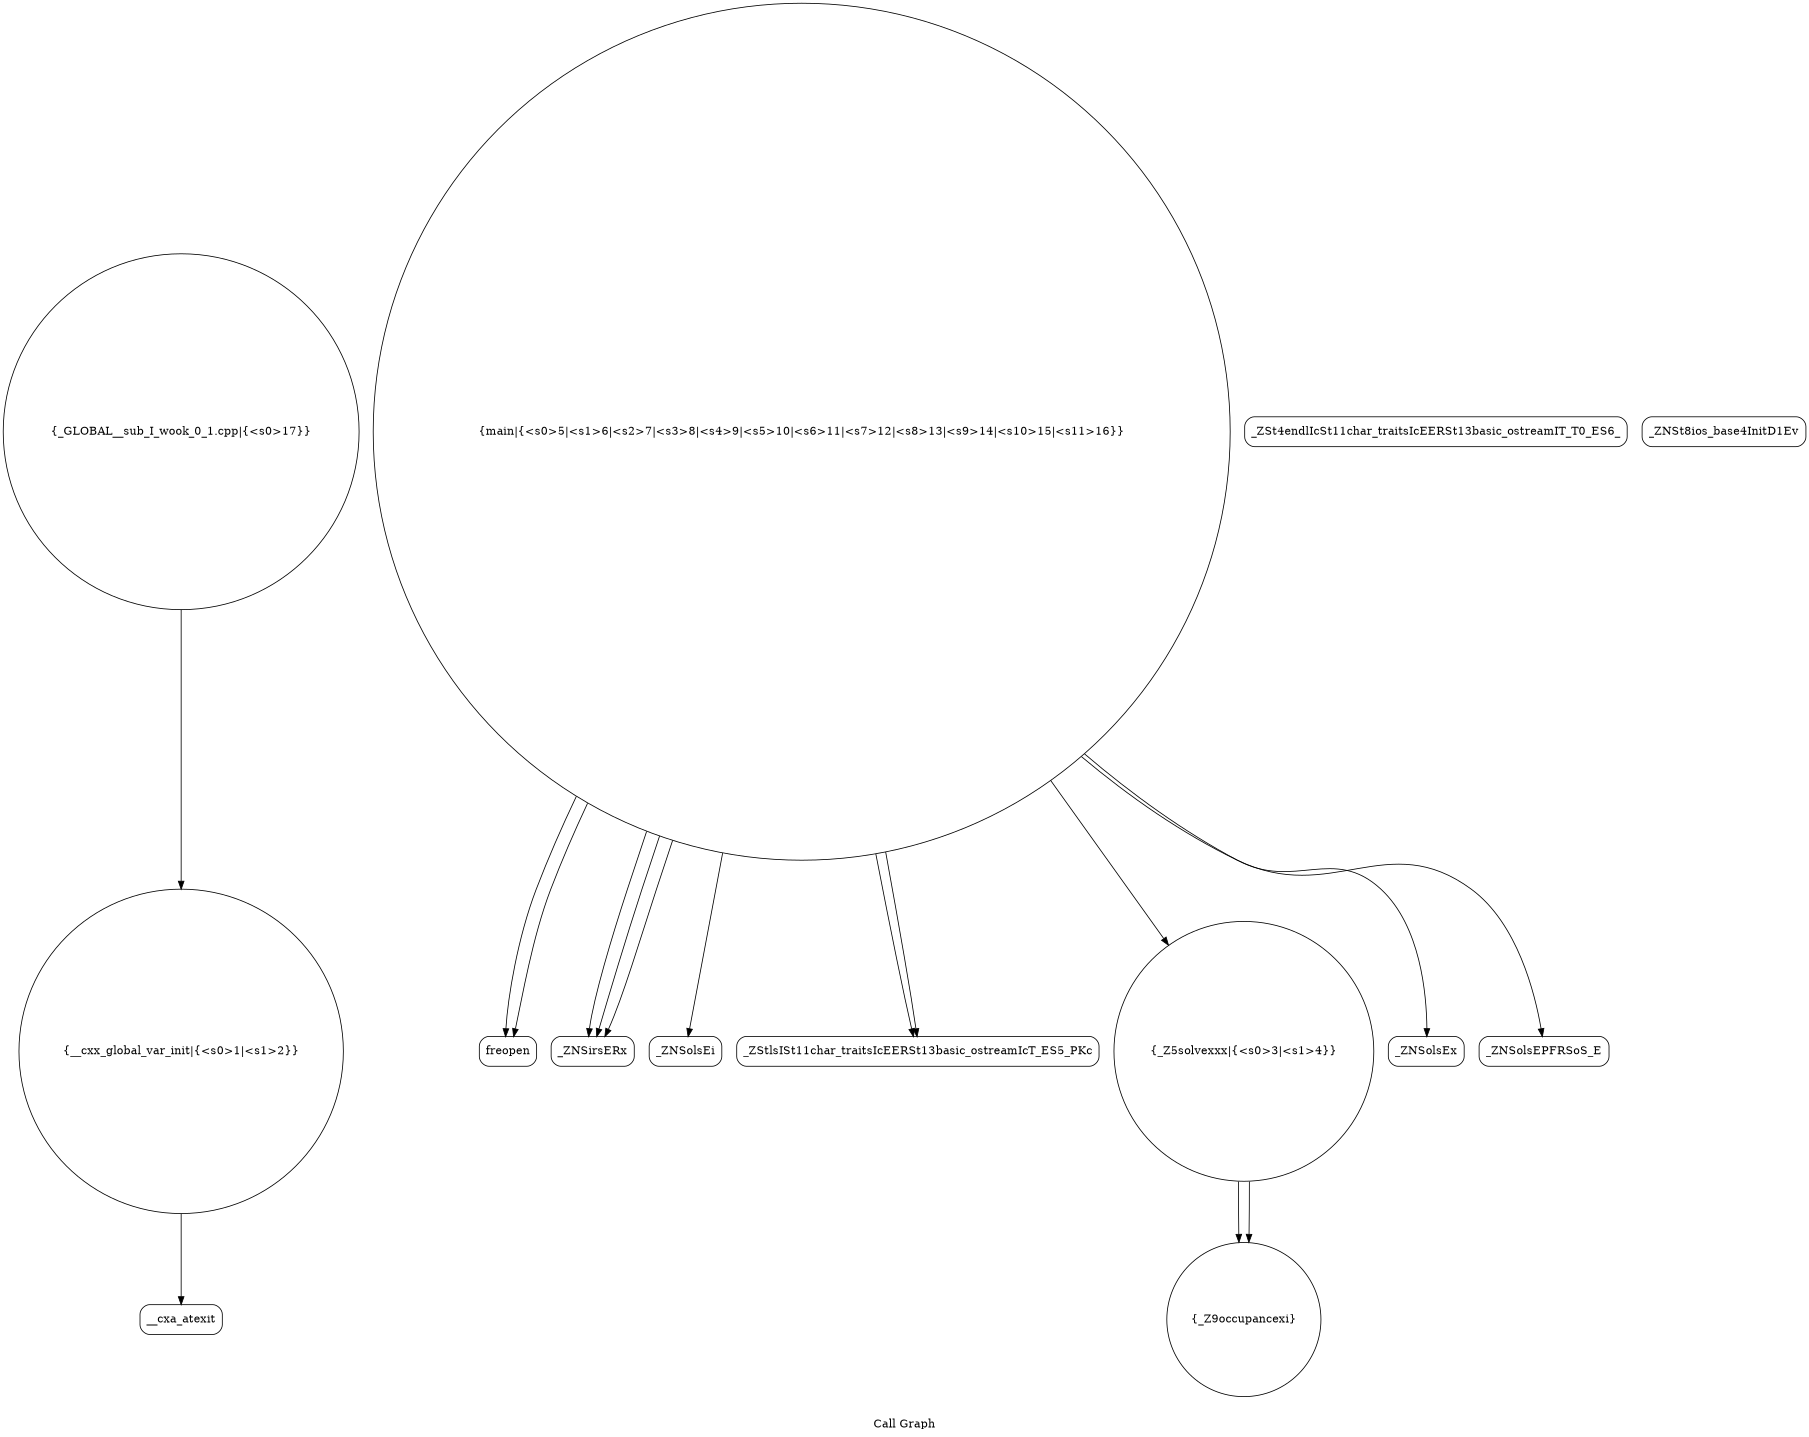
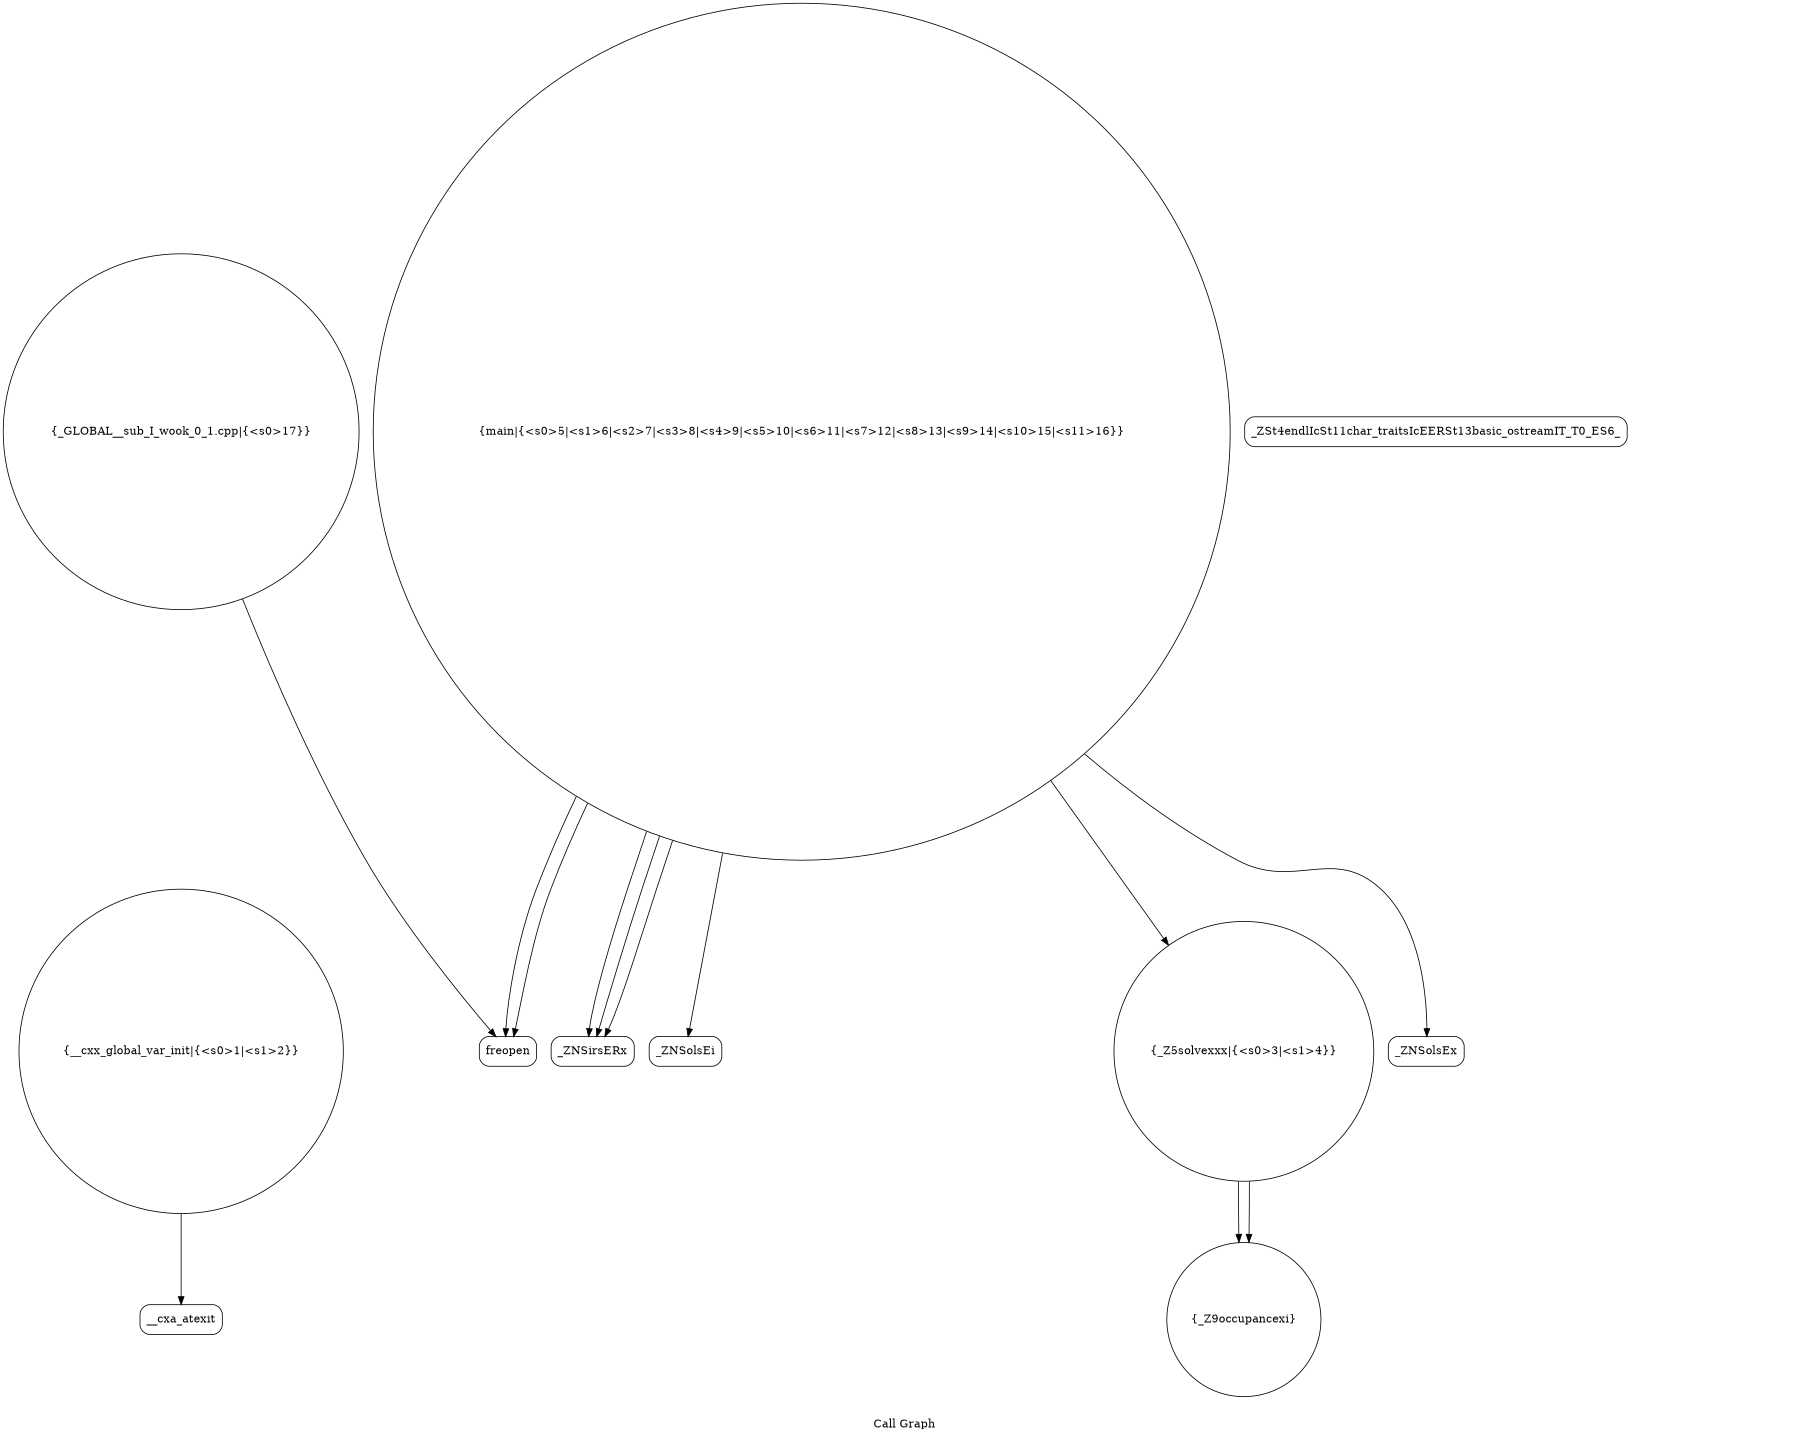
  digraph {
    fontname="DejaVu Serif"
    label="Call Graph"
    node [fontname="DejaVu Serif" shape=Mrecord]
    edge [color=black fontname="DejaVu Serif" tailport=s1]
    n1 [label="{__cxx_global_var_init|{<s0>1|<s1>2}}" shape=circle]
    n2 [label="{__cxa_atexit}"]
    n3 [label="{freopen}"]
    n4 [label="{_ZSt4endlIcSt11char_traitsIcEERSt13basic_ostreamIT_T0_ES6_}"]
-   n5 [label="{_ZNSt8ios_base4InitD1Ev}"]
    n6 [label="{_ZNSirsERx}"]
    n7 [label="{_Z9occupancexi}" shape=circle]
    n8 [label="{_ZNSolsEi}"]
    n9 [label="{main|{<s0>5|<s1>6|<s2>7|<s3>8|<s4>9|<s5>10|<s6>11|<s7>12|<s8>13|<s9>14|<s10>15|<s11>16}}" shape=circle]
-   n10 [label="{_ZStlsISt11char_traitsIcEERSt13basic_ostreamIcT_ES5_PKc}"]
    n11 [label="{_Z5solvexxx|{<s0>3|<s1>4}}" shape=circle]
    n12 [label="{_ZNSolsEx}"]
-   n13 [label="{_ZNSolsEPFRSoS_E}"]
    n14 [label="{_GLOBAL__sub_I_wook_0_1.cpp|{<s0>17}}" shape=circle]
    n1 -> n2
    n9 -> n3 [tailport=s0]
    n9 -> n3
    n9 -> n6 [tailport=s3]
    n9 -> n6 [tailport=s4]
    n9 -> n6 [tailport=s5]
    n9 -> n8 [tailport=s7]
-   n9 -> n10 [tailport=s6]
-   n9 -> n10 [tailport=s8]
    n9 -> n11 [tailport=s9]
    n9 -> n12 [tailport=s10]
-   n9 -> n13 [tailport=s11]
    n11 -> n7 [tailport=s0]
    n11 -> n7
-   n14 -> n1 [tailport=s0]
+   n14 -> n3 [tailport=s0]
  }
